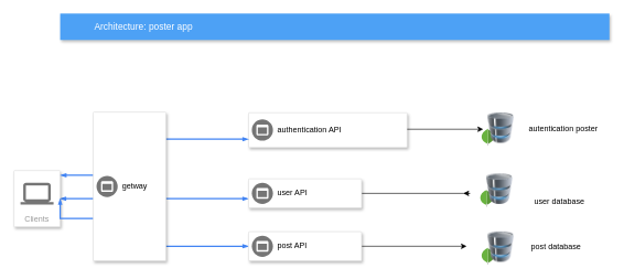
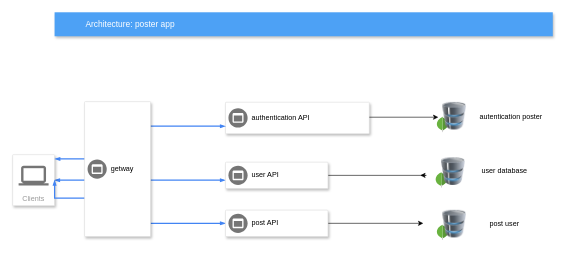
  <mxCell id="0" />
  <mxCell id="1" parent="0" />
  <mxCell id="2" value="Architecture: poster app" style="fillColor=#4DA1F5;strokeColor=none;shadow=1;gradientColor=none;fontSize=14;align=left;spacingLeft=50;fontColor=#ffffff;html=1;" parent="1" vertex="1"><mxGeometry x="90" y="20" width="831" height="40" as="geometry" /></mxCell>
  <mxCell id="3" style="edgeStyle=orthogonalEdgeStyle;rounded=0;html=1;labelBackgroundColor=none;startArrow=blockThin;startFill=1;endArrow=blockThin;endFill=1;jettySize=auto;orthogonalLoop=1;strokeColor=#4284F3;strokeWidth=2;fontSize=10;fontColor=#999999;align=center;dashed=0;endSize=4;startSize=4;" parent="1" source="4" target="8" edge="1"><mxGeometry relative="1" as="geometry"><Array as="points"><mxPoint x="210" y="300" /><mxPoint x="210" y="300" /></Array></mxGeometry></mxCell>
  <mxCell id="4" value="Clients" style="strokeColor=#dddddd;fillColor=#ffffff;shadow=1;strokeWidth=1;rounded=1;absoluteArcSize=1;arcSize=2;labelPosition=center;verticalLabelPosition=middle;align=center;verticalAlign=bottom;spacingLeft=0;fontColor=#999999;fontSize=12;whiteSpace=wrap;spacingBottom=2;html=1;" parent="1" vertex="1"><mxGeometry x="20" y="257.5" width="70" height="85" as="geometry" /></mxCell>
  <mxCell id="5" value="" style="dashed=0;connectable=0;html=1;fillColor=#757575;strokeColor=none;shape=mxgraph.gcp2.laptop;part=1;" parent="4" vertex="1"><mxGeometry x="0.5" width="50" height="33" relative="1" as="geometry"><mxPoint x="-25" y="18.5" as="offset" /></mxGeometry></mxCell>
  <mxCell id="6" style="edgeStyle=orthogonalEdgeStyle;rounded=0;html=1;labelBackgroundColor=none;startArrow=blockThin;startFill=1;endArrow=blockThin;endFill=1;jettySize=auto;orthogonalLoop=1;strokeColor=#4284F3;strokeWidth=2;fontSize=10;fontColor=#999999;align=center;dashed=0;endSize=4;startSize=4;exitX=1;exitY=0.5;exitDx=0;exitDy=0;entryX=0;entryY=0.5;entryDx=0;entryDy=0;" parent="1" source="4" target="14" edge="1"><mxGeometry relative="1" as="geometry"><mxPoint x="250" y="210" as="targetPoint" /><Array as="points"><mxPoint x="90" y="330" /><mxPoint x="240" y="330" /><mxPoint x="240" y="372" /></Array></mxGeometry></mxCell>
  <mxCell id="7" value="" style="edgeStyle=orthogonalEdgeStyle;rounded=0;orthogonalLoop=1;jettySize=auto;html=1;" parent="1" source="8" edge="1"><mxGeometry relative="1" as="geometry"><mxPoint x="700" y="292" as="targetPoint" /><Array as="points"><mxPoint x="710" y="292" /></Array></mxGeometry></mxCell>
  <mxCell id="8" value="" style="strokeColor=#dddddd;fillColor=#ffffff;shadow=1;strokeWidth=1;rounded=1;absoluteArcSize=1;arcSize=2;fontSize=10;fontColor=#999999;align=left;html=1;" parent="1" vertex="1"><mxGeometry x="375" y="270" width="171" height="44" as="geometry" /></mxCell>
  <mxCell id="9" value="user API" style="dashed=0;connectable=0;html=1;fillColor=#757575;strokeColor=none;shape=mxgraph.gcp2.frontend_platform_services;part=1;labelPosition=right;verticalLabelPosition=middle;align=left;verticalAlign=middle;spacingLeft=5;fontColor=#000000;fontSize=12;" parent="8" vertex="1"><mxGeometry y="0.5" width="32" height="32" relative="1" as="geometry"><mxPoint x="5" y="-16" as="offset" /></mxGeometry></mxCell>
  <mxCell id="10" value="" style="strokeColor=#dddddd;fillColor=#ffffff;shadow=1;strokeWidth=1;rounded=1;absoluteArcSize=1;arcSize=2;fontSize=10;fontColor=#999999;align=left;html=1;" parent="1" vertex="1"><mxGeometry x="375" y="170" width="240" height="52.5" as="geometry" /></mxCell>
  <mxCell id="11" value="authentication API" style="dashed=0;connectable=0;html=1;fillColor=#757575;strokeColor=none;shape=mxgraph.gcp2.frontend_platform_services;part=1;labelPosition=right;verticalLabelPosition=middle;align=left;verticalAlign=middle;spacingLeft=5;fontColor=#000000;fontSize=12;" parent="10" vertex="1"><mxGeometry y="0.5" width="32" height="32" relative="1" as="geometry"><mxPoint x="5" y="-16" as="offset" /></mxGeometry></mxCell>
  <mxCell id="12" value="dwt" style="edgeStyle=orthogonalEdgeStyle;rounded=0;html=1;labelBackgroundColor=none;startArrow=blockThin;startFill=1;endArrow=blockThin;endFill=1;jettySize=auto;orthogonalLoop=1;strokeColor=#4284F3;strokeWidth=2;fontSize=10;fontColor=#999999;align=center;dashed=0;endSize=4;startSize=4;exitX=1.006;exitY=0.083;exitDx=0;exitDy=0;exitPerimeter=0;" parent="1" source="4" target="10" edge="1"><mxGeometry relative="1" as="geometry"><mxPoint x="110" y="262" as="sourcePoint" /><mxPoint x="250" y="70" as="targetPoint" /><Array as="points"><mxPoint x="240" y="265" /><mxPoint x="240" y="210" /></Array></mxGeometry></mxCell>
  <mxCell id="13" value="" style="edgeStyle=orthogonalEdgeStyle;rounded=0;orthogonalLoop=1;jettySize=auto;html=1;" parent="1" source="14" edge="1"><mxGeometry relative="1" as="geometry"><mxPoint x="705" y="372" as="targetPoint" /><Array as="points"><mxPoint x="700" y="372" /><mxPoint x="700" y="372" /></Array></mxGeometry></mxCell>
  <mxCell id="14" value="" style="strokeColor=#dddddd;fillColor=#ffffff;shadow=1;strokeWidth=1;rounded=1;absoluteArcSize=1;arcSize=2;fontSize=10;fontColor=#999999;align=left;html=1;" parent="1" vertex="1"><mxGeometry x="375" y="350" width="171" height="44" as="geometry" /></mxCell>
  <mxCell id="15" value="post API" style="dashed=0;connectable=0;html=1;fillColor=#757575;strokeColor=none;shape=mxgraph.gcp2.frontend_platform_services;part=1;labelPosition=right;verticalLabelPosition=middle;align=left;verticalAlign=middle;spacingLeft=5;fontColor=#000000;fontSize=12;" parent="14" vertex="1"><mxGeometry y="0.5" width="32" height="32" relative="1" as="geometry"><mxPoint x="5" y="-16" as="offset" /></mxGeometry></mxCell>
- <mxCell id="16" value="user database" style="text;html=1;align=center;verticalAlign=middle;resizable=0;points=[];autosize=1;strokeColor=none;fillColor=none;" parent="1" vertex="1"><mxGeometry x="800" y="293.5" width="90" height="20" as="geometry" /></mxCell>
- <mxCell id="17" value="post database" style="text;html=1;align=center;verticalAlign=middle;resizable=0;points=[];autosize=1;strokeColor=none;fillColor=none;" parent="1" vertex="1"><mxGeometry x="795" y="363" width="90" height="20" as="geometry" /></mxCell>
+ <mxCell id="16" value="user database" style="text;html=1;align=center;verticalAlign=middle;resizable=0;points=[];autosize=1;strokeColor=none;fillColor=none;" parent="1" vertex="1"><mxGeometry x="795" y="273.5" width="90" height="20" as="geometry" /></mxCell>
+ <mxCell id="17" value="post user" style="text;html=1;align=center;verticalAlign=middle;resizable=0;points=[];autosize=1;strokeColor=none;fillColor=none;" parent="1" vertex="1"><mxGeometry x="795" y="363" width="90" height="20" as="geometry" /></mxCell>
  <mxCell id="18" value="" style="group" parent="1" vertex="1" connectable="0"><mxGeometry x="727" y="350" width="50" height="50" as="geometry" /></mxCell>
  <mxCell id="19" value="" style="dashed=0;outlineConnect=0;html=1;align=center;labelPosition=center;verticalLabelPosition=bottom;verticalAlign=top;shape=mxgraph.weblogos.mongodb" parent="18" vertex="1"><mxGeometry y="23.8" width="20" height="26.2" as="geometry" /></mxCell>
  <mxCell id="20" value="" style="image;html=1;image=img/lib/clip_art/computers/Database_128x128.png" parent="18" vertex="1"><mxGeometry x="10" width="40" height="46" as="geometry" /></mxCell>
  <mxCell id="21" value="" style="group" parent="1" vertex="1" connectable="0"><mxGeometry x="725" y="262.5" width="50" height="50" as="geometry" /></mxCell>
  <mxCell id="22" value="" style="dashed=0;outlineConnect=0;html=1;align=center;labelPosition=center;verticalLabelPosition=bottom;verticalAlign=top;shape=mxgraph.weblogos.mongodb" parent="21" vertex="1"><mxGeometry y="23.8" width="20" height="26.2" as="geometry" /></mxCell>
  <mxCell id="23" value="" style="image;html=1;image=img/lib/clip_art/computers/Database_128x128.png" parent="21" vertex="1"><mxGeometry x="10" width="40" height="46" as="geometry" /></mxCell>
  <mxCell id="24" value="" style="group" parent="1" vertex="1" connectable="0"><mxGeometry x="727" y="170" width="50" height="50" as="geometry" /></mxCell>
  <mxCell id="25" value="" style="dashed=0;outlineConnect=0;html=1;align=center;labelPosition=center;verticalLabelPosition=bottom;verticalAlign=top;shape=mxgraph.weblogos.mongodb" parent="24" vertex="1"><mxGeometry y="23.8" width="20" height="26.2" as="geometry" /></mxCell>
  <mxCell id="26" value="" style="image;html=1;image=img/lib/clip_art/computers/Database_128x128.png" parent="24" vertex="1"><mxGeometry x="10" width="40" height="46" as="geometry" /></mxCell>
  <mxCell id="27" value="autentication poster" style="text;html=1;align=center;verticalAlign=middle;resizable=0;points=[];autosize=1;strokeColor=none;fillColor=none;" parent="1" vertex="1"><mxGeometry x="781" y="185" width="140" height="20" as="geometry" /></mxCell>
  <mxCell id="28" value="" style="edgeStyle=orthogonalEdgeStyle;rounded=0;orthogonalLoop=1;jettySize=auto;html=1;" parent="1" edge="1"><mxGeometry relative="1" as="geometry"><mxPoint x="730" y="195" as="targetPoint" /><mxPoint x="615" y="194.5" as="sourcePoint" /><Array as="points"><mxPoint x="730" y="194.5" /></Array></mxGeometry></mxCell>
  <mxCell id="29" value="" style="strokeColor=#dddddd;fillColor=#ffffff;shadow=1;strokeWidth=1;rounded=1;absoluteArcSize=1;arcSize=2;fontSize=10;fontColor=#999999;align=left;html=1;" vertex="1" parent="1"><mxGeometry x="140" y="169" width="110" height="225" as="geometry" /></mxCell>
  <mxCell id="30" value="getway" style="dashed=0;connectable=0;html=1;fillColor=#757575;strokeColor=none;shape=mxgraph.gcp2.frontend_platform_services;part=1;labelPosition=right;verticalLabelPosition=middle;align=left;verticalAlign=middle;spacingLeft=5;fontColor=#000000;fontSize=12;" vertex="1" parent="29"><mxGeometry y="0.5" width="32" height="32" relative="1" as="geometry"><mxPoint x="5" y="-16" as="offset" /></mxGeometry></mxCell>
